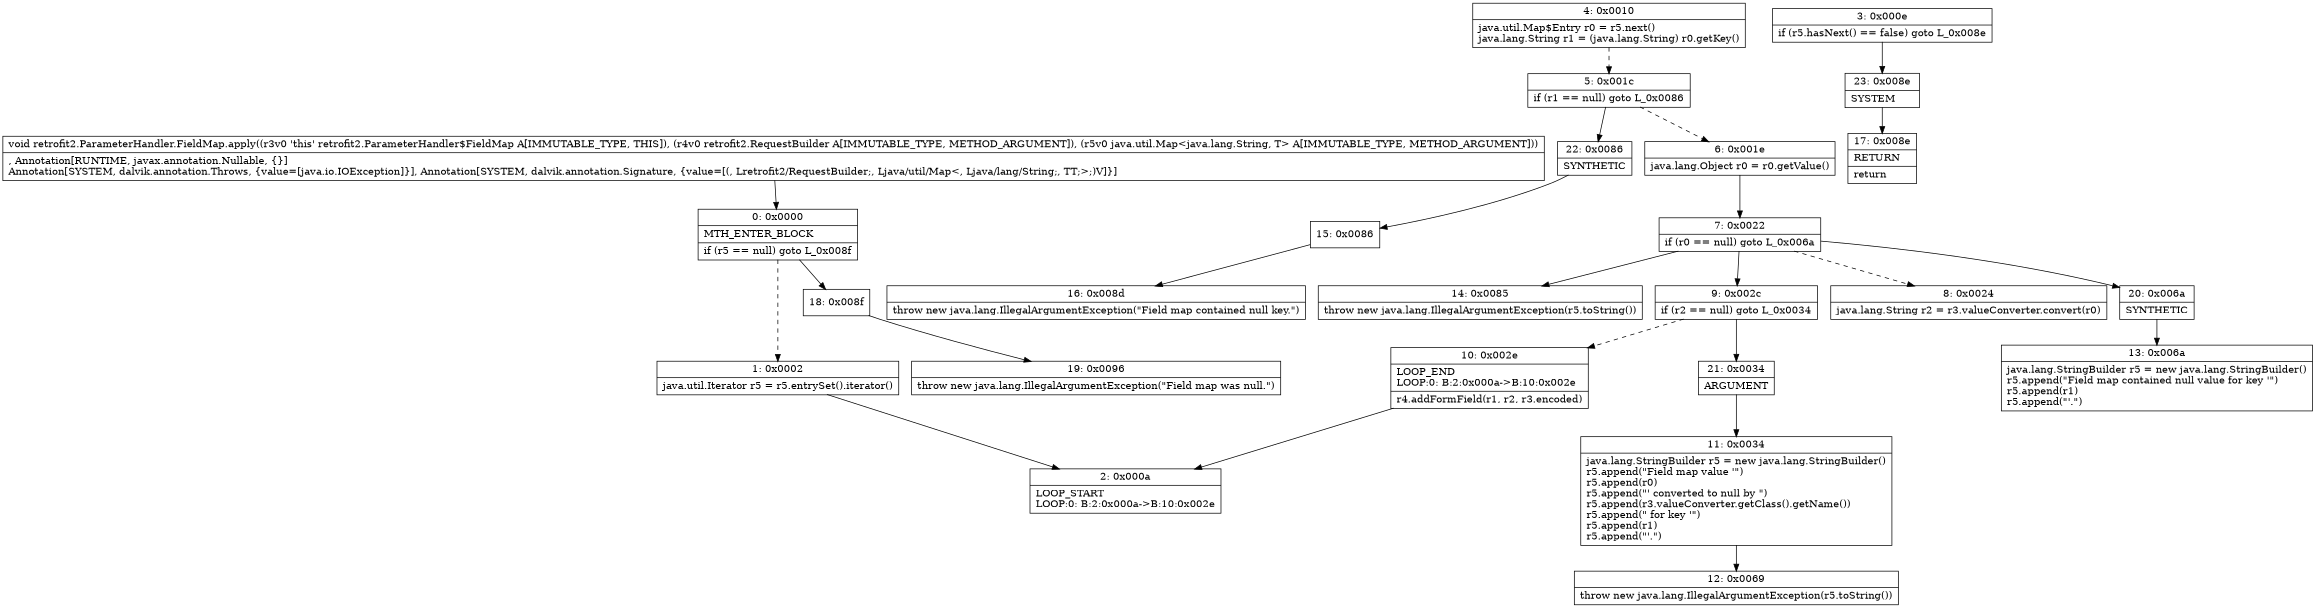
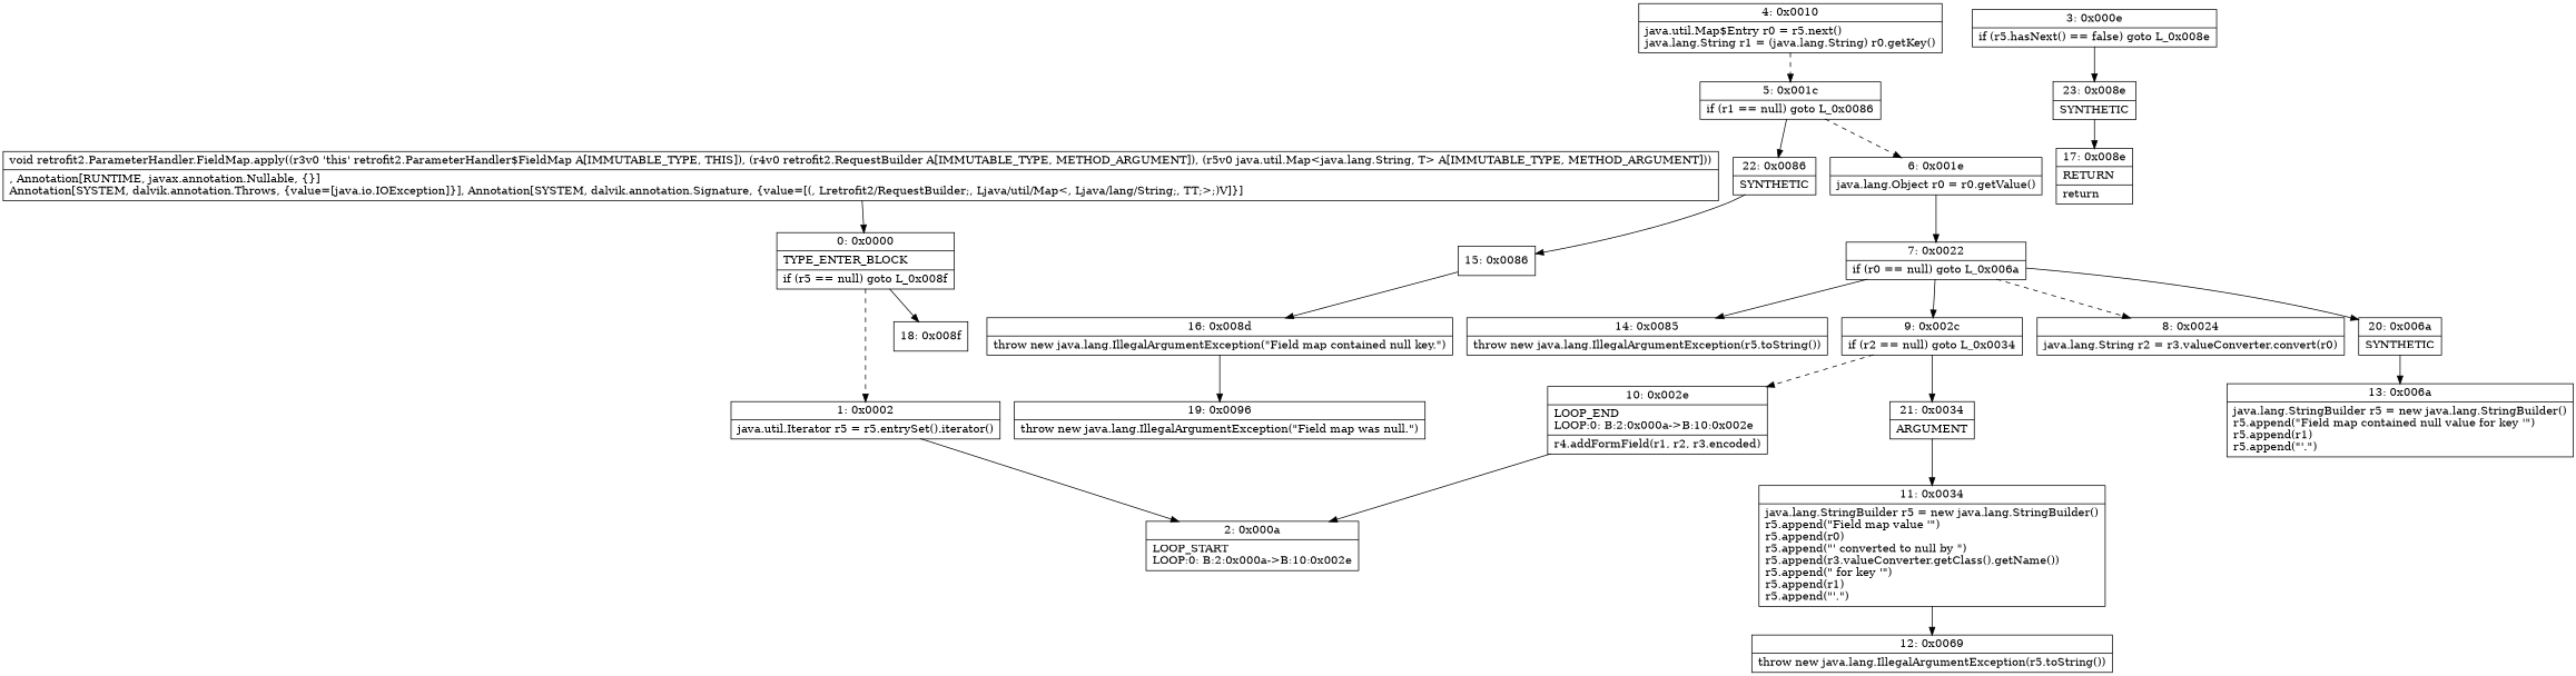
  digraph {
    node [shape=record]
-   n1 [label="{0\:\ 0x0000|MTH_ENTER_BLOCK\l|if (r5 == null) goto L_0x008f\l}"]
+   n1 [label="{0\:\ 0x0000|TYPE_ENTER_BLOCK\l|if (r5 == null) goto L_0x008f\l}"]
    n2 [label="{1\:\ 0x0002|java.util.Iterator r5 = r5.entrySet().iterator()\l}"]
    n3 [label="{18\:\ 0x008f}"]
    n4 [label="{2\:\ 0x000a|LOOP_START\lLOOP:0: B:2:0x000a\-\>B:10:0x002e\l}"]
    n5 [label="{19\:\ 0x0096|throw new java.lang.IllegalArgumentException(\"Field map was null.\")\l}"]
    n6 [label="{3\:\ 0x000e|if (r5.hasNext() == false) goto L_0x008e\l}"]
-   n7 [label="{23\:\ 0x008e|SYSTEM\l}"]
+   n7 [label="{23\:\ 0x008e|SYNTHETIC\l}"]
    n8 [label="{4\:\ 0x0010|java.util.Map$Entry r0 = r5.next()\ljava.lang.String r1 = (java.lang.String) r0.getKey()\l}"]
    n9 [label="{5\:\ 0x001c|if (r1 == null) goto L_0x0086\l}"]
    n10 [label="{17\:\ 0x008e|RETURN\l|return\l}"]
    n11 [label="{6\:\ 0x001e|java.lang.Object r0 = r0.getValue()\l}"]
    n12 [label="{22\:\ 0x0086|SYNTHETIC\l}"]
    n13 [label="{7\:\ 0x0022|if (r0 == null) goto L_0x006a\l}"]
    n14 [label="{15\:\ 0x0086}"]
    n15 [label="{8\:\ 0x0024|java.lang.String r2 = r3.valueConverter.convert(r0)\l}"]
    n16 [label="{20\:\ 0x006a|SYNTHETIC\l}"]
    n17 [label="{9\:\ 0x002c|if (r2 == null) goto L_0x0034\l}"]
    n18 [label="{14\:\ 0x0085|throw new java.lang.IllegalArgumentException(r5.toString())\l}"]
    n19 [label="{13\:\ 0x006a|java.lang.StringBuilder r5 = new java.lang.StringBuilder()\lr5.append(\"Field map contained null value for key '\")\lr5.append(r1)\lr5.append(\"'.\")\l}"]
    n20 [label="{10\:\ 0x002e|LOOP_END\lLOOP:0: B:2:0x000a\-\>B:10:0x002e\l|r4.addFormField(r1, r2, r3.encoded)\l}"]
    n21 [label="{21\:\ 0x0034|ARGUMENT\l}"]
    n22 [label="{11\:\ 0x0034|java.lang.StringBuilder r5 = new java.lang.StringBuilder()\lr5.append(\"Field map value '\")\lr5.append(r0)\lr5.append(\"' converted to null by \")\lr5.append(r3.valueConverter.getClass().getName())\lr5.append(\" for key '\")\lr5.append(r1)\lr5.append(\"'.\")\l}"]
    n23 [label="{12\:\ 0x0069|throw new java.lang.IllegalArgumentException(r5.toString())\l}"]
    n24 [label="{16\:\ 0x008d|throw new java.lang.IllegalArgumentException(\"Field map contained null key.\")\l}"]
    n25 [label="{void retrofit2.ParameterHandler.FieldMap.apply((r3v0 'this' retrofit2.ParameterHandler$FieldMap A[IMMUTABLE_TYPE, THIS]), (r4v0 retrofit2.RequestBuilder A[IMMUTABLE_TYPE, METHOD_ARGUMENT]), (r5v0 java.util.Map\<java.lang.String, T\> A[IMMUTABLE_TYPE, METHOD_ARGUMENT]))  | , Annotation[RUNTIME, javax.annotation.Nullable, \{\}]\lAnnotation[SYSTEM, dalvik.annotation.Throws, \{value=[java.io.IOException]\}], Annotation[SYSTEM, dalvik.annotation.Signature, \{value=[(, Lretrofit2\/RequestBuilder;, Ljava\/util\/Map\<, Ljava\/lang\/String;, TT;\>;)V]\}]\l}"]
    n1 -> n2 [style=dashed]
    n1 -> n3
    n2 -> n4
-   n3 -> n5
+   n24 -> n5
    n6 -> n7
    n7 -> n10
    n8 -> n9 [style=dashed]
    n9 -> n11 [style=dashed]
    n9 -> n12
    n11 -> n13
    n12 -> n14
    n13 -> n15 [style=dashed]
    n13 -> n16
    n13 -> n17
    n13 -> n18
    n14 -> n24
    n16 -> n19
    n17 -> n20 [style=dashed]
    n17 -> n21
    n20 -> n4
    n21 -> n22
    n22 -> n23
    n25 -> n1
  }
